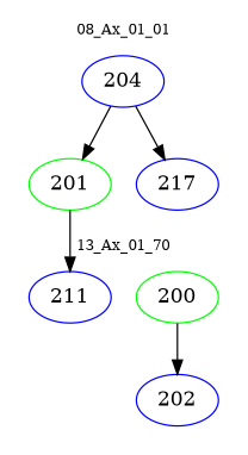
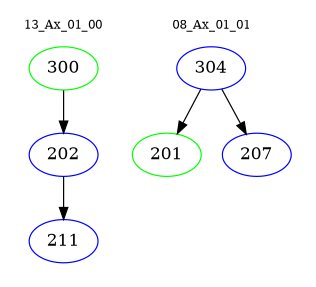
  digraph {
    node [color=blue]
    edge [color=black]
    n1 [label=202]
-   n2 [color=green label=200]
+   n2 [color=green label=300]
    n3 [label=211]
-   n4 [label=204]
+   n4 [label=304]
    n5 [color=green label=201]
-   n6 [label=217]
+   n6 [label=207]
    subgraph cluster_1 {
      color=white
      fontsize=10
-     label="13_Ax_01_70"
+     label="13_Ax_01_00"
      n1
      n2
      n3
    }
    subgraph cluster_2 {
      color=white
      fontsize=10
      label="08_Ax_01_01"
      n4
      n5
      n6
    }
-   n5 -> n3
+   n1 -> n3
    n2 -> n1
    n4 -> n5
    n4 -> n6
  }
